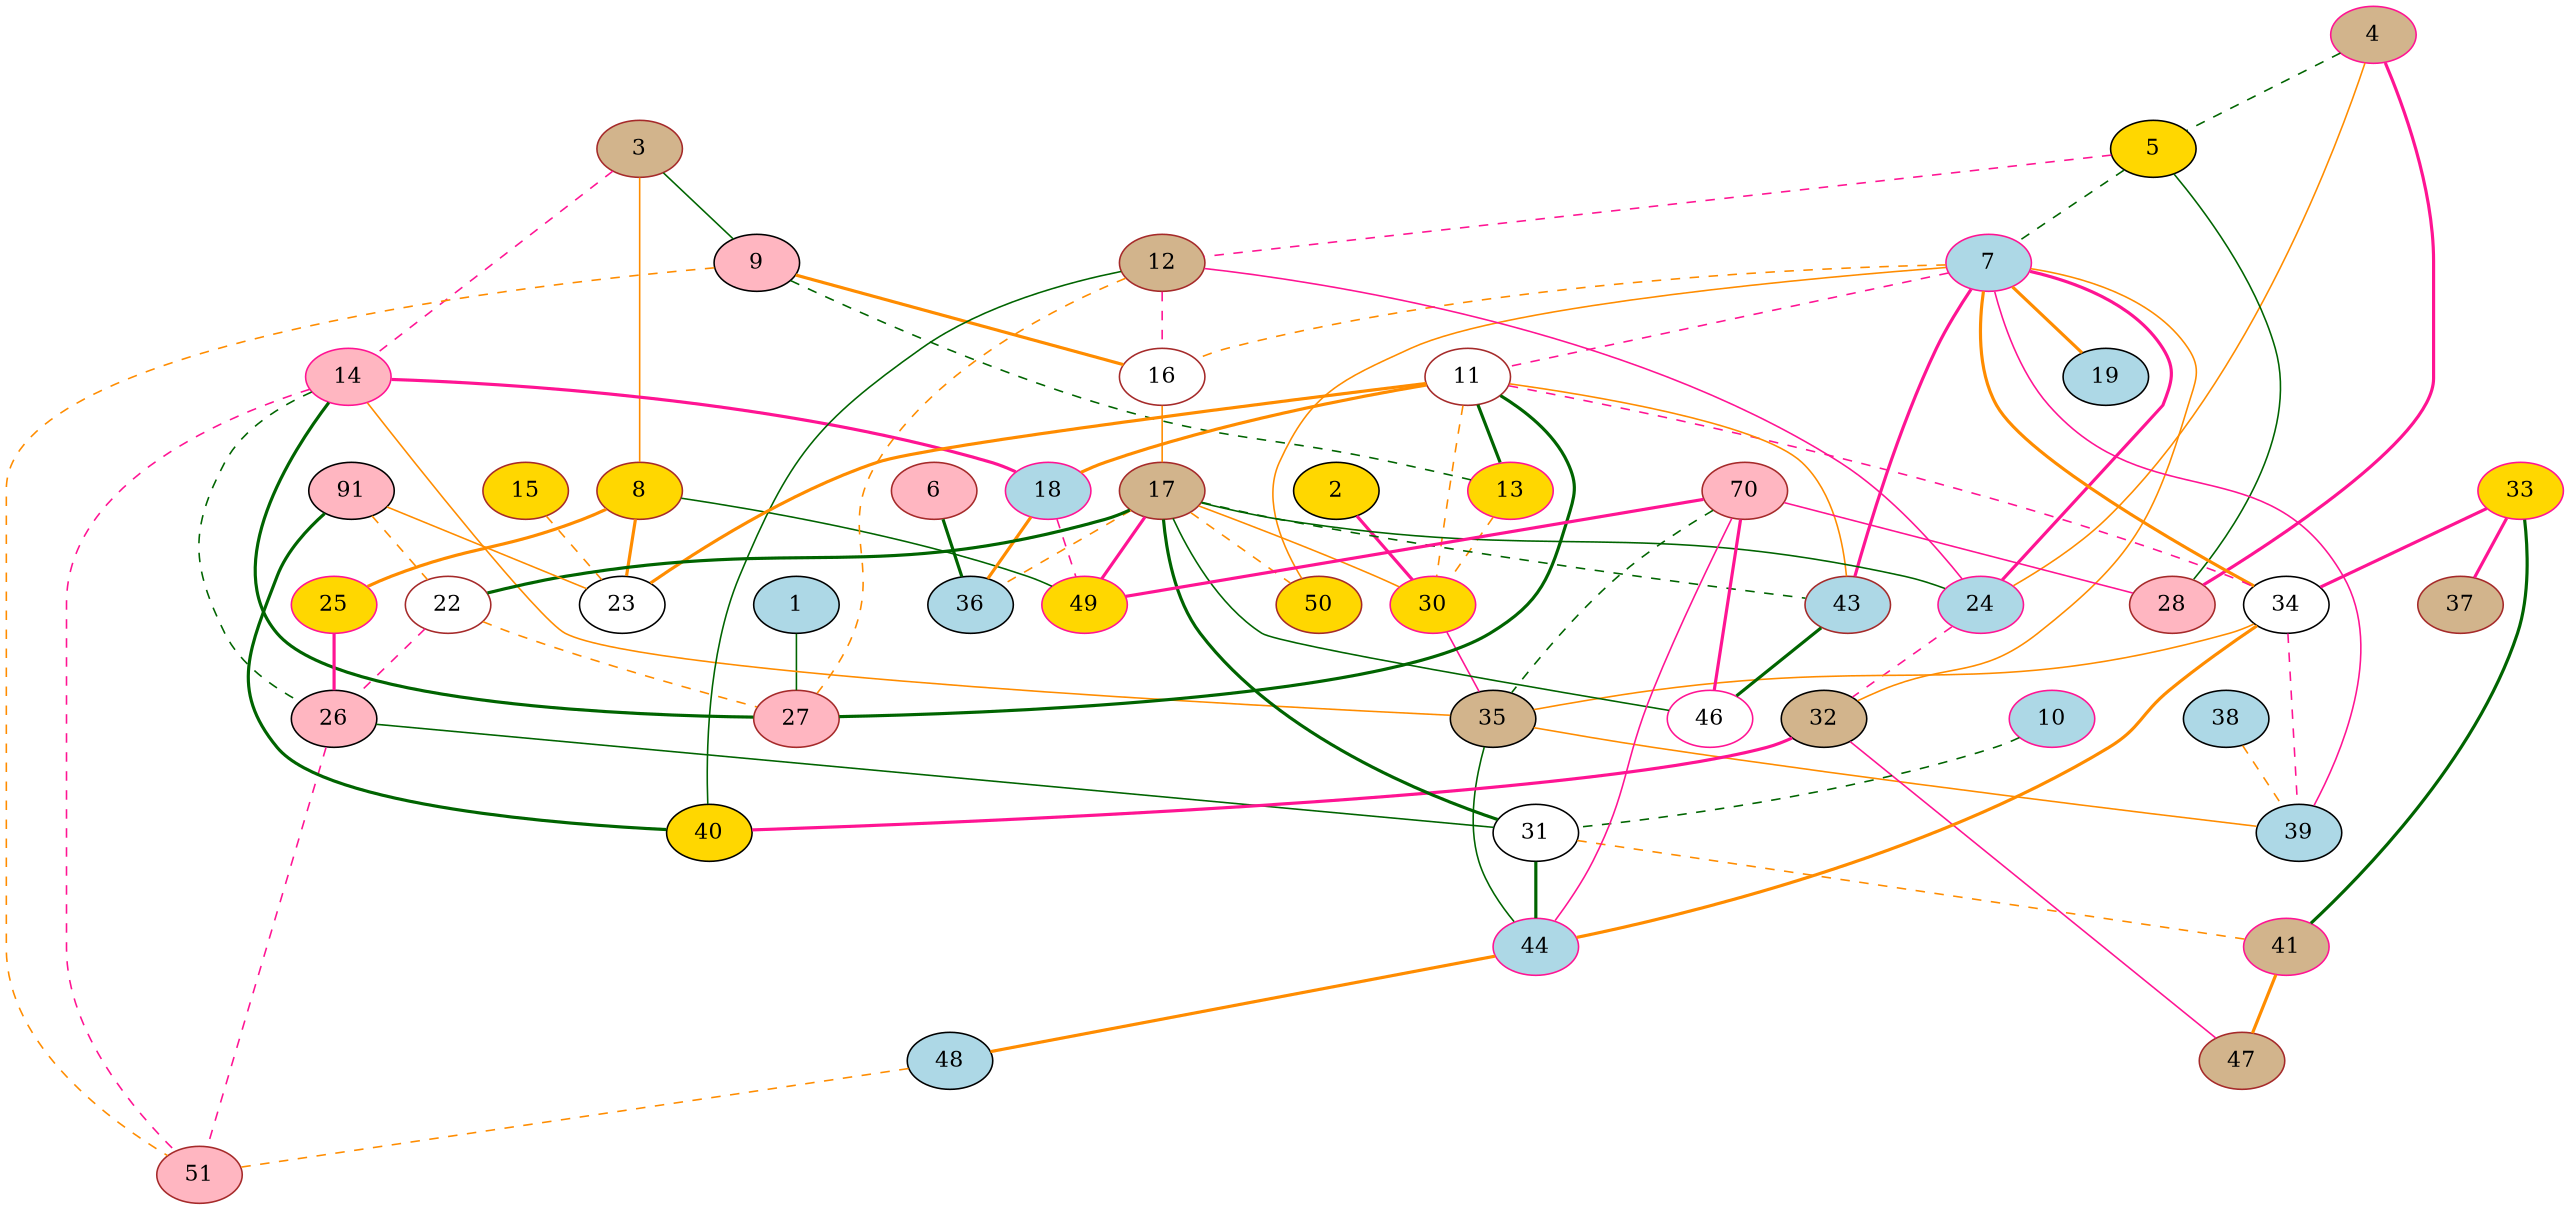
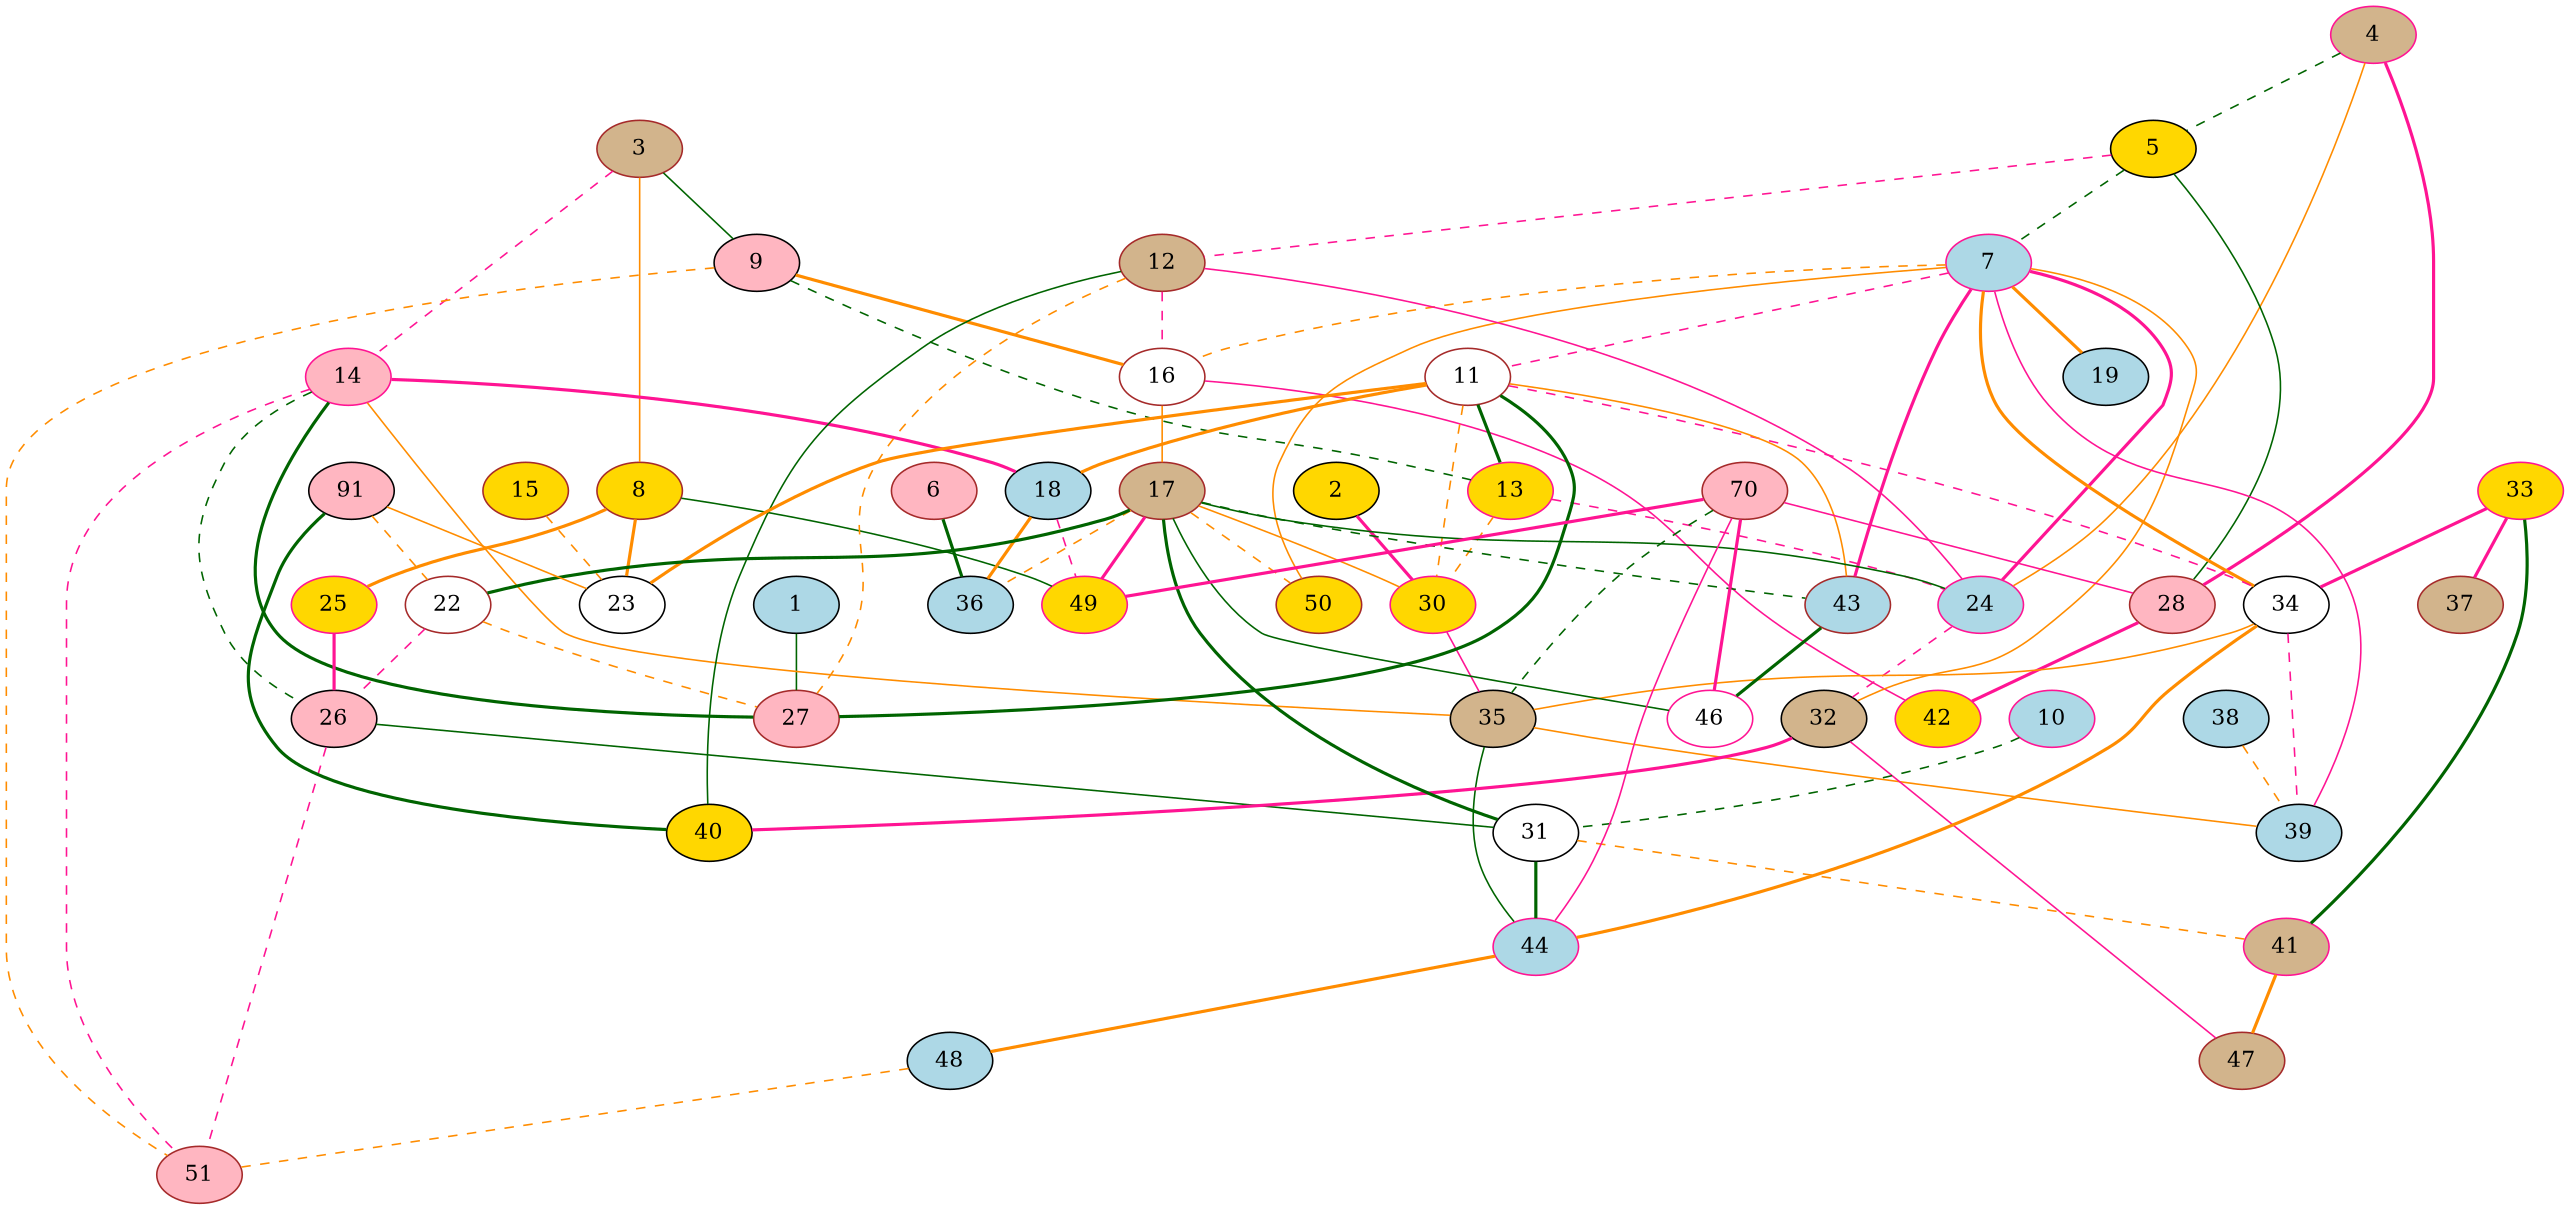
  graph {
    node [color=black fillcolor=lightblue style=filled]
    edge [color=darkorange style=bold weight=1.0]
    1
    27 [color=brown fillcolor=lightpink]
    2 [fillcolor=gold]
    30 [color=deeppink fillcolor=gold]
    35 [fillcolor=tan]
    3 [color=brown fillcolor=tan]
    8 [color=brown fillcolor=gold]
    9 [fillcolor=lightpink]
    14 [color=deeppink fillcolor=lightpink]
    23 [fillcolor=white]
    25 [color=deeppink fillcolor=gold]
    49 [color=deeppink fillcolor=gold]
    16 [color=brown fillcolor=white]
    13 [color=deeppink fillcolor=gold]
    51 [color=brown fillcolor=lightpink]
-   18 [color=deeppink]
+   18
    26 [fillcolor=lightpink]
    4 [color=deeppink fillcolor=tan]
    5 [fillcolor=gold]
    24 [color=deeppink]
    28 [color=brown fillcolor=lightpink]
    7 [color=deeppink]
    12 [color=brown fillcolor=tan]
    32 [fillcolor=tan]
+   42 [color=deeppink fillcolor=gold]
    11 [color=brown fillcolor=white]
    19
    34 [fillcolor=white]
    39
    43 [color=brown]
    50 [color=brown fillcolor=gold]
    40 [fillcolor=gold]
    6 [color=brown fillcolor=lightpink]
    36
    17 [color=brown fillcolor=tan]
    47 [color=brown fillcolor=tan]
    44 [color=deeppink]
    46 [color=deeppink fillcolor=white]
    10 [color=deeppink]
    31 [fillcolor=white]
    41 [color=deeppink fillcolor=tan]
    15 [color=brown fillcolor=gold]
    22 [color=brown fillcolor=white]
    n44 [color=brown fillcolor=lightpink label=70]
    48
    n46 [fillcolor=lightpink label=91]
    33 [color=deeppink fillcolor=gold]
    37 [color=brown fillcolor=tan]
    38
    1 -- 27 [color=darkgreen style=solid]
    2 -- 30 [color=deeppink]
    30 -- 35 [color=deeppink style=solid]
    35 -- 39 [style=solid]
    35 -- 44 [color=darkgreen style=solid]
    3 -- 8 [style=solid]
    3 -- 9 [color=darkgreen style=solid]
    3 -- 14 [color=deeppink style=dashed]
    8 -- 23
    8 -- 25
    8 -- 49 [color=darkgreen style=solid]
    9 -- 16
    9 -- 13 [color=darkgreen style=dashed]
    9 -- 51 [style=dashed]
    14 -- 27 [color=darkgreen]
    14 -- 35 [style=solid]
    14 -- 51 [color=deeppink style=dashed]
    14 -- 18 [color=deeppink]
    14 -- 26 [color=darkgreen style=dashed]
    25 -- 26 [color=deeppink]
+   16 -- 42 [color=deeppink style=solid]
    16 -- 17 [style=solid]
    13 -- 30 [style=dashed]
+   13 -- 24 [color=deeppink style=dashed]
    18 -- 49 [color=deeppink style=dashed]
    18 -- 36
    26 -- 51 [color=deeppink style=dashed]
    26 -- 31 [color=darkgreen style=solid]
    4 -- 5 [color=darkgreen style=dashed]
    4 -- 24 [style=solid]
    4 -- 28 [color=deeppink]
    5 -- 28 [color=darkgreen style=solid]
    5 -- 7 [color=darkgreen style=dashed]
    5 -- 12 [color=deeppink style=dashed]
    24 -- 32 [color=deeppink style=dashed]
+   28 -- 42 [color=deeppink]
    7 -- 16 [style=dashed]
    7 -- 24 [color=deeppink]
    7 -- 32 [style=solid]
    7 -- 11 [color=deeppink style=dashed]
    7 -- 19
    7 -- 34
    7 -- 39 [color=deeppink style=solid]
    7 -- 43 [color=deeppink]
    7 -- 50 [style=solid]
    12 -- 27 [style=dashed]
    12 -- 16 [color=deeppink style=dashed]
    12 -- 24 [color=deeppink style=solid]
    12 -- 40 [color=darkgreen style=solid]
    32 -- 40 [color=deeppink]
    32 -- 47 [color=deeppink style=solid]
    11 -- 27 [color=darkgreen]
    11 -- 30 [style=dashed weight=3.0]
    11 -- 23
    11 -- 13 [color=darkgreen]
    11 -- 18
    11 -- 34 [color=deeppink style=dashed]
    11 -- 43 [style=solid]
    34 -- 35 [style=solid]
    34 -- 39 [color=deeppink style=dashed]
    34 -- 44
    43 -- 46 [color=darkgreen]
    6 -- 36 [color=darkgreen]
    17 -- 30 [style=solid]
    17 -- 49 [color=deeppink]
    17 -- 24 [color=darkgreen style=solid]
    17 -- 43 [color=darkgreen style=dashed]
    17 -- 50 [style=dashed]
    17 -- 36 [style=dashed]
    17 -- 46 [color=darkgreen style=solid]
    17 -- 31 [color=darkgreen]
    17 -- 22 [color=darkgreen]
    44 -- 48
    10 -- 31 [color=darkgreen style=dashed]
    31 -- 44 [color=darkgreen]
    31 -- 41 [style=dashed]
    41 -- 47
    15 -- 23 [style=dashed]
    22 -- 27 [style=dashed]
    22 -- 26 [color=deeppink style=dashed]
    n44 -- 35 [color=darkgreen style=dashed]
    n44 -- 49 [color=deeppink]
    n44 -- 28 [color=deeppink style=solid]
    n44 -- 44 [color=deeppink style=solid]
    n44 -- 46 [color=deeppink]
    48 -- 51 [style=dashed]
    n46 -- 23 [style=solid]
    n46 -- 40 [color=darkgreen]
    n46 -- 22 [style=dashed]
    33 -- 34 [color=deeppink]
    33 -- 41 [color=darkgreen]
    33 -- 37 [color=deeppink]
    38 -- 39 [style=dashed]
  }
